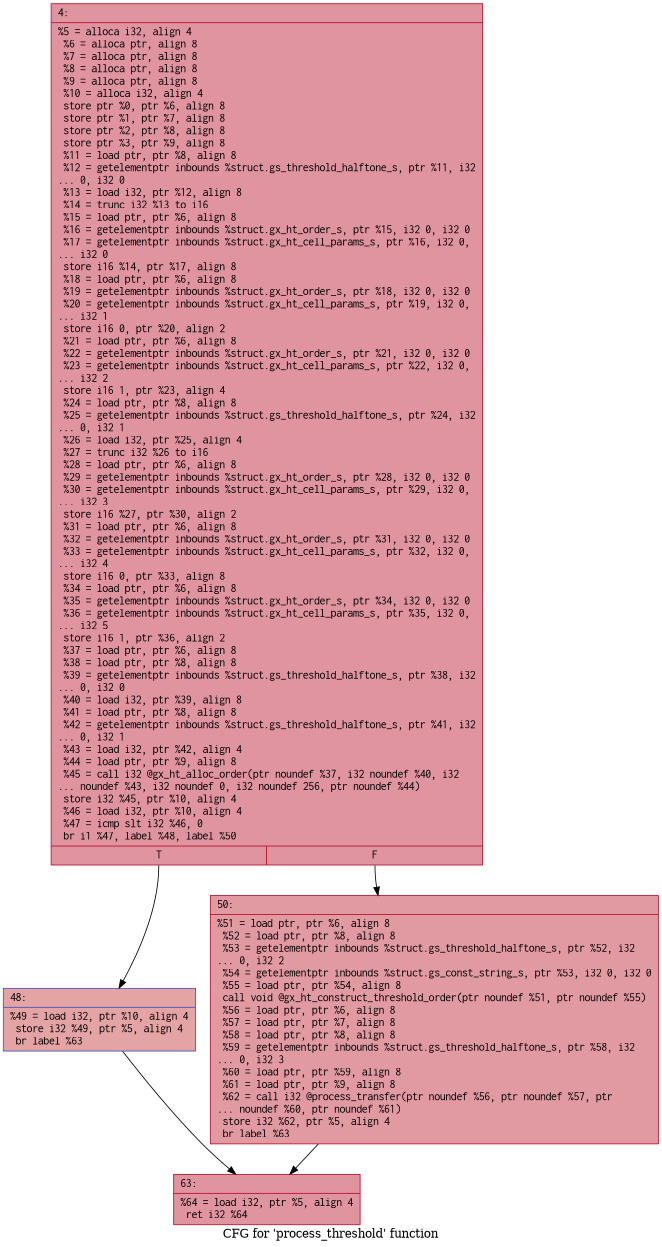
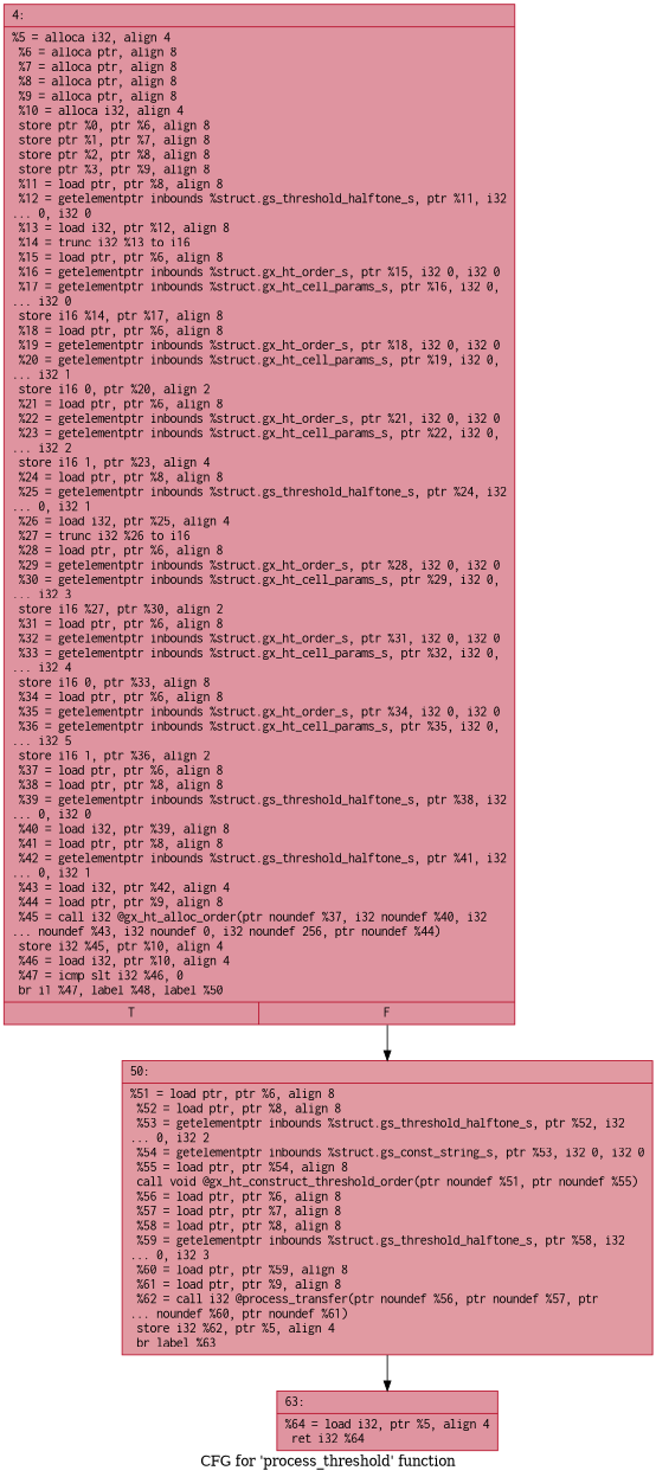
  digraph {
    label="CFG for 'process_threshold' function"
    node [color="#b70d28ff" fillcolor="#b70d2870" fontname=Courier shape=record style=filled]
    n1 [label="{4:\l|  %5 = alloca i32, align 4\l  %6 = alloca ptr, align 8\l  %7 = alloca ptr, align 8\l  %8 = alloca ptr, align 8\l  %9 = alloca ptr, align 8\l  %10 = alloca i32, align 4\l  store ptr %0, ptr %6, align 8\l  store ptr %1, ptr %7, align 8\l  store ptr %2, ptr %8, align 8\l  store ptr %3, ptr %9, align 8\l  %11 = load ptr, ptr %8, align 8\l  %12 = getelementptr inbounds %struct.gs_threshold_halftone_s, ptr %11, i32\l... 0, i32 0\l  %13 = load i32, ptr %12, align 8\l  %14 = trunc i32 %13 to i16\l  %15 = load ptr, ptr %6, align 8\l  %16 = getelementptr inbounds %struct.gx_ht_order_s, ptr %15, i32 0, i32 0\l  %17 = getelementptr inbounds %struct.gx_ht_cell_params_s, ptr %16, i32 0,\l... i32 0\l  store i16 %14, ptr %17, align 8\l  %18 = load ptr, ptr %6, align 8\l  %19 = getelementptr inbounds %struct.gx_ht_order_s, ptr %18, i32 0, i32 0\l  %20 = getelementptr inbounds %struct.gx_ht_cell_params_s, ptr %19, i32 0,\l... i32 1\l  store i16 0, ptr %20, align 2\l  %21 = load ptr, ptr %6, align 8\l  %22 = getelementptr inbounds %struct.gx_ht_order_s, ptr %21, i32 0, i32 0\l  %23 = getelementptr inbounds %struct.gx_ht_cell_params_s, ptr %22, i32 0,\l... i32 2\l  store i16 1, ptr %23, align 4\l  %24 = load ptr, ptr %8, align 8\l  %25 = getelementptr inbounds %struct.gs_threshold_halftone_s, ptr %24, i32\l... 0, i32 1\l  %26 = load i32, ptr %25, align 4\l  %27 = trunc i32 %26 to i16\l  %28 = load ptr, ptr %6, align 8\l  %29 = getelementptr inbounds %struct.gx_ht_order_s, ptr %28, i32 0, i32 0\l  %30 = getelementptr inbounds %struct.gx_ht_cell_params_s, ptr %29, i32 0,\l... i32 3\l  store i16 %27, ptr %30, align 2\l  %31 = load ptr, ptr %6, align 8\l  %32 = getelementptr inbounds %struct.gx_ht_order_s, ptr %31, i32 0, i32 0\l  %33 = getelementptr inbounds %struct.gx_ht_cell_params_s, ptr %32, i32 0,\l... i32 4\l  store i16 0, ptr %33, align 8\l  %34 = load ptr, ptr %6, align 8\l  %35 = getelementptr inbounds %struct.gx_ht_order_s, ptr %34, i32 0, i32 0\l  %36 = getelementptr inbounds %struct.gx_ht_cell_params_s, ptr %35, i32 0,\l... i32 5\l  store i16 1, ptr %36, align 2\l  %37 = load ptr, ptr %6, align 8\l  %38 = load ptr, ptr %8, align 8\l  %39 = getelementptr inbounds %struct.gs_threshold_halftone_s, ptr %38, i32\l... 0, i32 0\l  %40 = load i32, ptr %39, align 8\l  %41 = load ptr, ptr %8, align 8\l  %42 = getelementptr inbounds %struct.gs_threshold_halftone_s, ptr %41, i32\l... 0, i32 1\l  %43 = load i32, ptr %42, align 4\l  %44 = load ptr, ptr %9, align 8\l  %45 = call i32 @gx_ht_alloc_order(ptr noundef %37, i32 noundef %40, i32\l... noundef %43, i32 noundef 0, i32 noundef 256, ptr noundef %44)\l  store i32 %45, ptr %10, align 4\l  %46 = load i32, ptr %10, align 4\l  %47 = icmp slt i32 %46, 0\l  br i1 %47, label %48, label %50\l|{<s0>T|<s1>F}}"]
-   n2 [color="#3d50c3ff" fillcolor="#c32e3170" label="{48:\l|  %49 = load i32, ptr %10, align 4\l  store i32 %49, ptr %5, align 4\l  br label %63\l}"]
    n3 [fillcolor="#bb1b2c70" label="{50:\l|  %51 = load ptr, ptr %6, align 8\l  %52 = load ptr, ptr %8, align 8\l  %53 = getelementptr inbounds %struct.gs_threshold_halftone_s, ptr %52, i32\l... 0, i32 2\l  %54 = getelementptr inbounds %struct.gs_const_string_s, ptr %53, i32 0, i32 0\l  %55 = load ptr, ptr %54, align 8\l  call void @gx_ht_construct_threshold_order(ptr noundef %51, ptr noundef %55)\l  %56 = load ptr, ptr %6, align 8\l  %57 = load ptr, ptr %7, align 8\l  %58 = load ptr, ptr %8, align 8\l  %59 = getelementptr inbounds %struct.gs_threshold_halftone_s, ptr %58, i32\l... 0, i32 3\l  %60 = load ptr, ptr %59, align 8\l  %61 = load ptr, ptr %9, align 8\l  %62 = call i32 @process_transfer(ptr noundef %56, ptr noundef %57, ptr\l... noundef %60, ptr noundef %61)\l  store i32 %62, ptr %5, align 4\l  br label %63\l}"]
    n4 [label="{63:\l|  %64 = load i32, ptr %5, align 4\l  ret i32 %64\l}"]
-   n1 -> n2 [tailport=s0]
    n1 -> n3 [tailport=s1]
-   n2 -> n4
    n3 -> n4
  }
